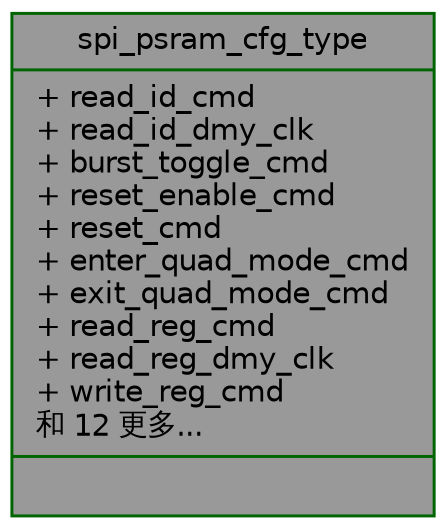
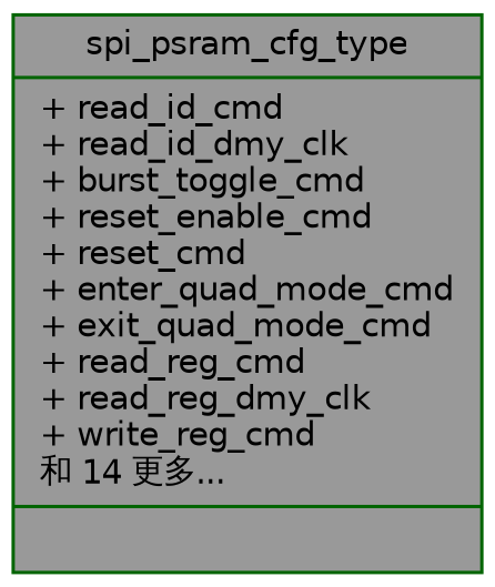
  digraph {
-   n1 [color=darkgreen fillcolor=grey60 fontcolor=black fontname=Helvetica fontsize=10 height=0.2 label="{spi_psram_cfg_type\n|+ read_id_cmd\l+ read_id_dmy_clk\l+ burst_toggle_cmd\l+ reset_enable_cmd\l+ reset_cmd\l+ enter_quad_mode_cmd\l+ exit_quad_mode_cmd\l+ read_reg_cmd\l+ read_reg_dmy_clk\l+ write_reg_cmd\l和 12 更多...\l|}" shape=record style=filled width=0.4]
+   n1 [color=darkgreen fillcolor=grey60 fontcolor=black fontname=Helvetica fontsize=10 height=0.2 label="{spi_psram_cfg_type\n|+ read_id_cmd\l+ read_id_dmy_clk\l+ burst_toggle_cmd\l+ reset_enable_cmd\l+ reset_cmd\l+ enter_quad_mode_cmd\l+ exit_quad_mode_cmd\l+ read_reg_cmd\l+ read_reg_dmy_clk\l+ write_reg_cmd\l和 14 更多...\l|}" shape=record style=filled width=0.4]
  }
